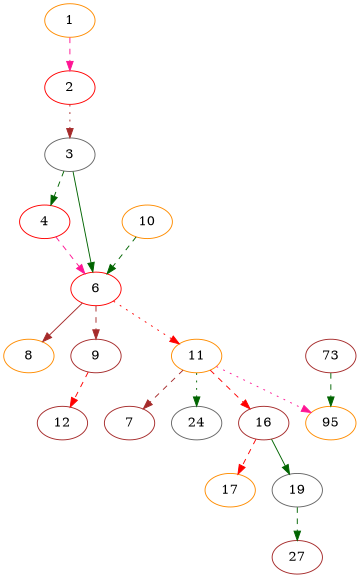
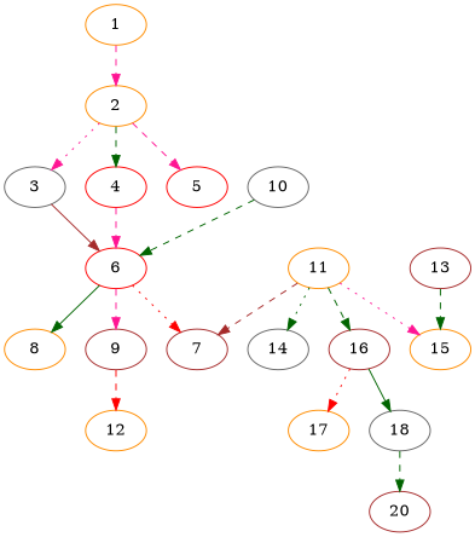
  digraph {
    node [alpha=0.10 color=brown]
    edge [color=darkgreen style=dashed]
    1 [alpha=0.11 color=darkorange expect_size=24054784]
-   2 [alpha=0.17 color=red expect_size=39613440]
+   2 [alpha=0.17 color=darkorange expect_size=39613440]
    3 [alpha=0.06 color=gray40 expect_size=20529152]
    4 [color=red expect_size=38716416]
+   5 [alpha=0.12 color=red expect_size=28513280]
    6 [alpha=0.05 color=red expect_size=47546368]
    7 [alpha=0.11 expect_size=18729984]
    8 [alpha=0.14 color=darkorange expect_size=5803008]
    9 [alpha=0.14 expect_size=39724032]
-   12 [alpha=0.06 expect_size=36594688]
-   10 [alpha=0.04 color=darkorange expect_size=30628864]
+   12 [alpha=0.06 color=darkorange expect_size=36594688]
+   10 [alpha=0.04 color=gray40 expect_size=30628864]
    11 [alpha=0.12 color=darkorange expect_size=11448320]
-   14 [alpha=0.09 color=gray40 expect_size=43588608 label=24]
-   15 [alpha=0.04 color=darkorange expect_size=19893248 label=95]
+   14 [alpha=0.09 color=gray40 expect_size=43588608]
+   15 [alpha=0.04 color=darkorange expect_size=19893248]
    16 [alpha=0.04 expect_size=47087616]
-   13 [expect_size=30496768 label=73]
+   13 [expect_size=30496768]
    17 [color=darkorange expect_size=11663360]
-   18 [alpha=0.18 color=gray40 expect_size=37817344 label=19]
-   20 [alpha=0.12 expect_size=9516032 label=27]
+   18 [alpha=0.18 color=gray40 expect_size=37817344]
+   20 [alpha=0.12 expect_size=9516032]
    1 -> 2 [color=deeppink]
-   2 -> 3 [color=brown style=dotted]
-   3 -> 4
-   3 -> 6 [style=solid]
+   2 -> 3 [color=deeppink style=dotted]
+   2 -> 4
+   2 -> 5 [color=deeppink]
+   3 -> 6 [color=brown style=solid]
    4 -> 6 [color=deeppink]
-   6 -> 11 [color=red style=dotted]
-   6 -> 8 [color=brown style=solid]
-   6 -> 9 [color=brown]
+   6 -> 7 [color=red style=dotted]
+   6 -> 8 [style=solid]
+   6 -> 9 [color=deeppink]
    9 -> 12 [color=red]
    10 -> 6
    11 -> 7 [color=brown]
    11 -> 14 [style=dotted]
    11 -> 15 [color=deeppink style=dotted]
-   11 -> 16 [color=red]
-   16 -> 17 [color=red]
+   11 -> 16
+   16 -> 17 [color=red style=dotted]
    16 -> 18 [style=solid]
    13 -> 15
    18 -> 20
  }
